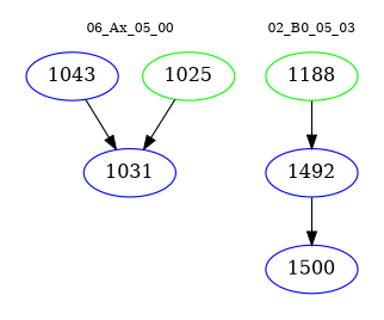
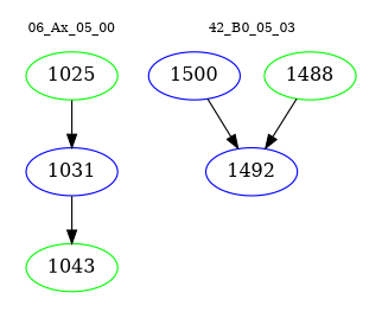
  digraph {
    node [color=blue]
    edge [color=black]
    n1 [label=1031]
    n2 [color=green label=1025]
-   n3 [label=1043]
+   n3 [color=green label=1043]
    n4 [label=1492]
-   n5 [color=green label=1188]
+   n5 [color=green label=1488]
    n6 [label=1500]
    subgraph cluster_1 {
      color=white
      fontsize=10
      label="06_Ax_05_00"
      n1
      n2
      n3
    }
    subgraph cluster_2 {
      color=white
      fontsize=10
-     label="02_B0_05_03"
+     label="42_B0_05_03"
      n4
      n5
      n6
    }
-   n3 -> n1
+   n1 -> n3
    n2 -> n1
-   n4 -> n6
+   n6 -> n4
    n5 -> n4
  }
